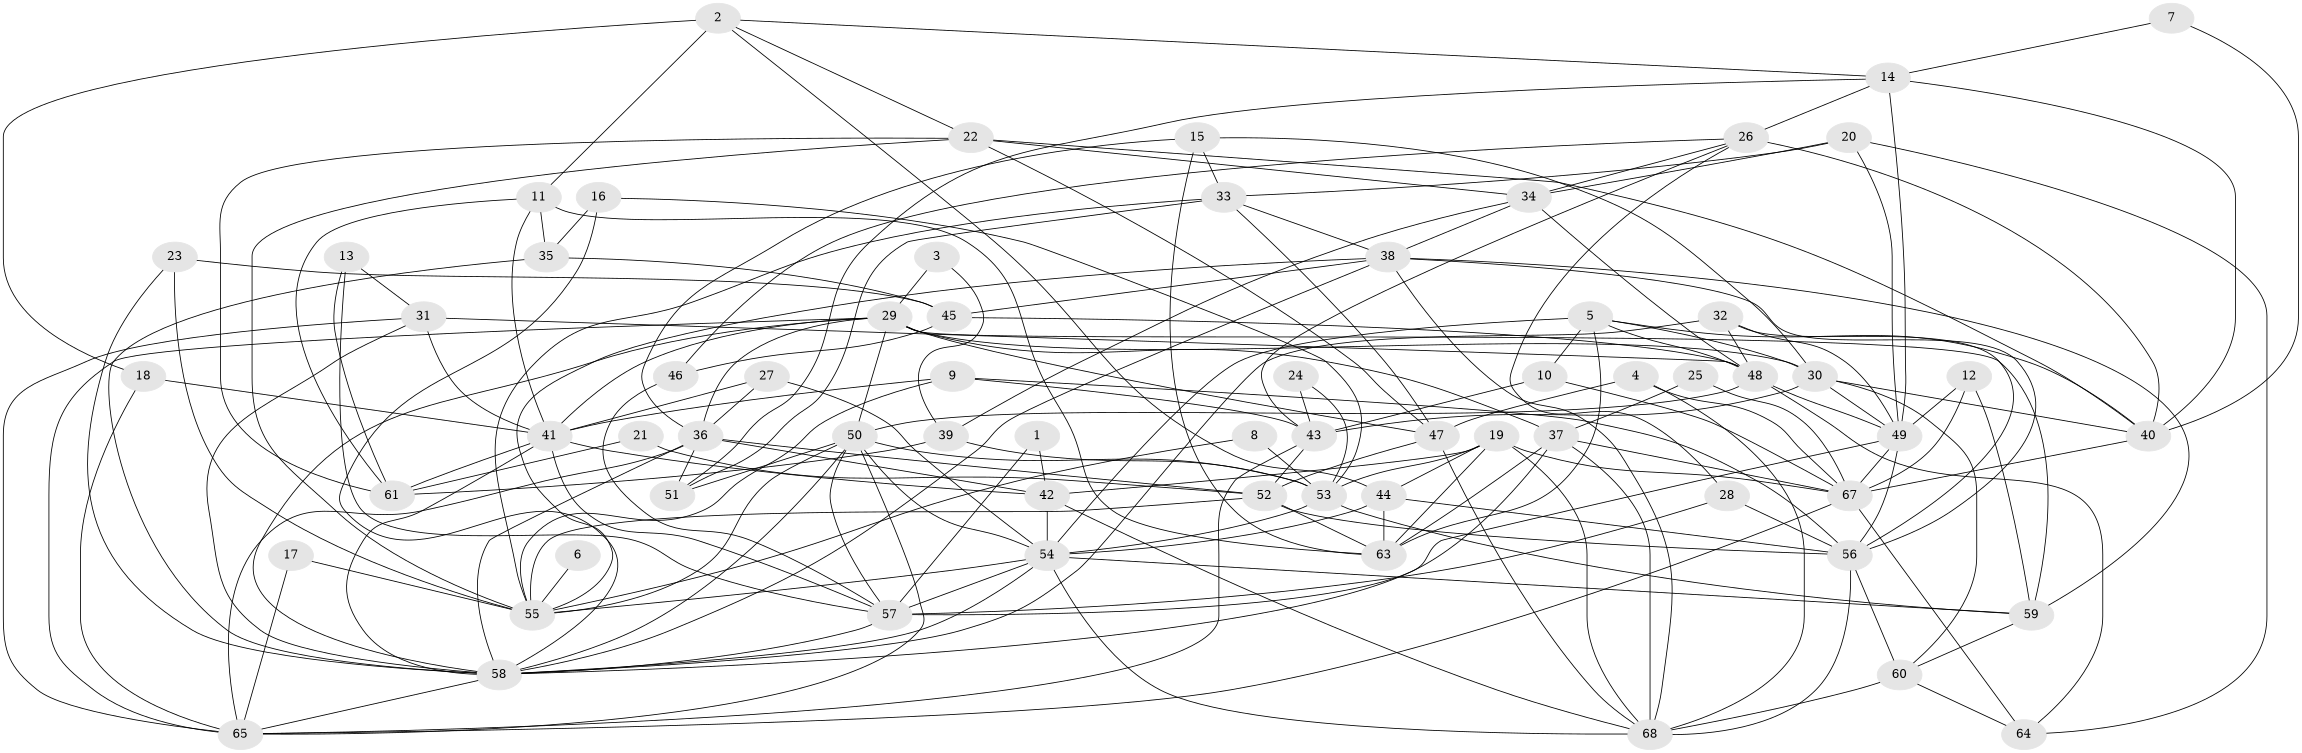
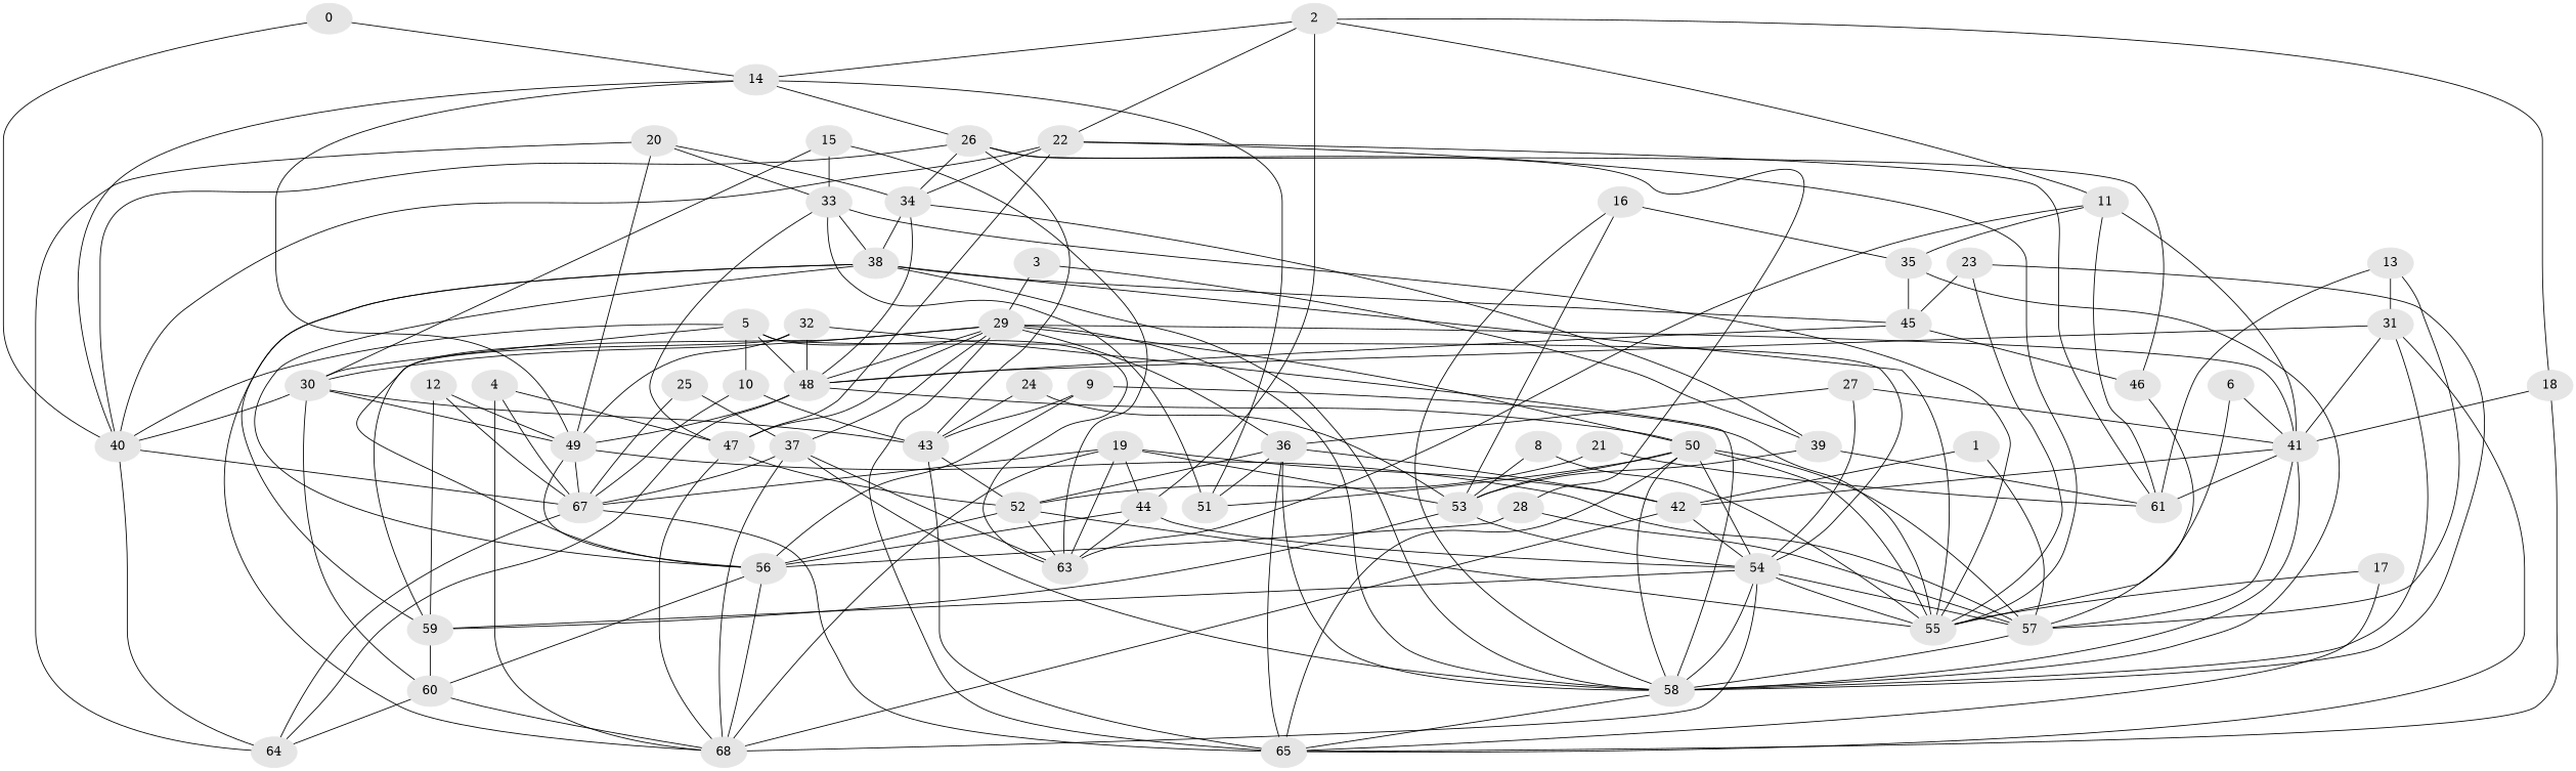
  graph {
    node [color=gray90 style=filled]
    edge [weight=1.0]
    1
    42
    57
    n4 [label=68]
    54
    58
    2
    11
    14
    18
    22
    44
    63
    41
    35
    61
    40
    49
    26
    51
    65
    47
    55
    34
    56
    3
    29
    39
    30
    48
    59
    36
    37
    50
    53
    4
    n37 [label=67]
    52
    64
    5
    10
    43
    60
    6
-   7
+   7 [label=0]
    8
    9
    45
    12
    13
    31
    28
    46
    15
    33
    38
    16
    17
    19
    20
    21
    23
    24
    25
    27
    32
    1 -- 42
    1 -- 57
    42 -- n4
    42 -- 54
    57 -- 58
    54 -- 57
    54 -- n4
    54 -- 58
    54 -- 55 [weight=2.0]
    54 -- 59
    58 -- 65
    2 -- 11
    2 -- 14
    2 -- 18
    2 -- 22
    2 -- 44
    11 -- 63
    11 -- 41
    11 -- 35
    11 -- 61
    14 -- 40
    14 -- 49
    14 -- 26
    14 -- 51
    18 -- 41
    18 -- 65
    22 -- 61
    22 -- 40
    22 -- 47
    22 -- 55
    22 -- 34
    44 -- 54
    44 -- 63
    44 -- 56
    41 -- 42
    41 -- 57
    41 -- 58
    41 -- 61
    35 -- 58
    35 -- 45
    40 -- n37
+   40 -- 64
    49 -- 57
    49 -- 56
    49 -- n37
    26 -- 40
    26 -- 34
    26 -- 43
    26 -- 28
    26 -- 46
    47 -- n4
    47 -- 52
    34 -- 39
    34 -- 48
    34 -- 38
    56 -- n4
    56 -- 60
    3 -- 29
    3 -- 39
    29 -- 58
    29 -- 41
    29 -- 65
    29 -- 47
    29 -- 30
+   29 -- 48
    29 -- 59
    29 -- 36
    29 -- 37
    29 -- 50
    39 -- 61
    39 -- 53 [weight=2.0]
    30 -- 40
    30 -- 49
    30 -- 43
    30 -- 60
    48 -- 49
    48 -- 50
    48 -- 64
    59 -- 60
    36 -- 42
    36 -- 58
    36 -- 51
    36 -- 65
    36 -- 52
    37 -- n4
    37 -- 58
    37 -- 63
    37 -- n37
    50 -- 57
    50 -- 54
    50 -- 58
    50 -- 51
    50 -- 65
    50 -- 55
    50 -- 53 [weight=2.0]
    53 -- 54
    53 -- 59
    4 -- n4
    4 -- 47
    4 -- n37
    n37 -- 65
    n37 -- 64
    52 -- 63
    52 -- 55 [weight=2.0]
    52 -- 56
    5 -- 54
    5 -- 63
    5 -- 40
    5 -- 30
    5 -- 48 [weight=2.0]
    5 -- 10
    10 -- n37
    10 -- 43
    43 -- 65
    43 -- 52
    60 -- n4
    60 -- 64
-   9 -- 41
+   6 -- 41
    6 -- 55
    7 -- 14
    7 -- 40
    8 -- 55
    8 -- 53
    9 -- 55
    9 -- 56
    9 -- 43
    45 -- 48
    45 -- 46
    12 -- 49
    12 -- 59
    12 -- n37
    13 -- 57
    13 -- 61
    13 -- 31
    31 -- 58
    31 -- 41
    31 -- 65
    31 -- 48
    28 -- 57
    28 -- 56
    46 -- 57
    15 -- 63
    15 -- 30
-   15 -- 36
    15 -- 33
    33 -- 51
    33 -- 47
    33 -- 55
    33 -- 38
    38 -- n4
    38 -- 58
    38 -- 55
    38 -- 56
    38 -- 59
    38 -- 45
    16 -- 58
    16 -- 35
    16 -- 53
    17 -- 65
    17 -- 55
    19 -- 42
    19 -- n4
    19 -- 44
    19 -- 63
    19 -- 53
    19 -- n37
    20 -- 49
    20 -- 34
    20 -- 64
    20 -- 33
    21 -- 61
    21 -- 52
    23 -- 58
    23 -- 55
    23 -- 45
    24 -- 53
    24 -- 43
    25 -- 37
    25 -- n37
    27 -- 54
    27 -- 41
    27 -- 36
    32 -- 58
    32 -- 49
    32 -- 56
    32 -- 48
  }
